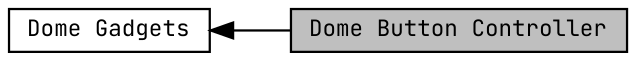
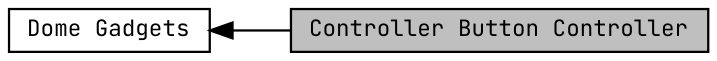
  digraph {
    rankdir=LR
    fontname="JetBrains Mono"
    node [color=black fontname="JetBrains Mono" fontsize=10 shape=box style=filled]
-   n1 [fillcolor=grey75 fontcolor=black height=0.2 label="Dome Button Controller" width=0.4]
+   n1 [fillcolor=grey75 fontcolor=black height=0.2 label="Controller Button Controller" width=0.4]
    n2 [fillcolor=white height=0.2 label="Dome Gadgets" width=0.4]
    n2 -> n1 [dir=back fontname="JetBrains Mono" fontsize=10 labelfontname=Helvetica labelfontsize=10 shape=plaintext style=solid]
  }
